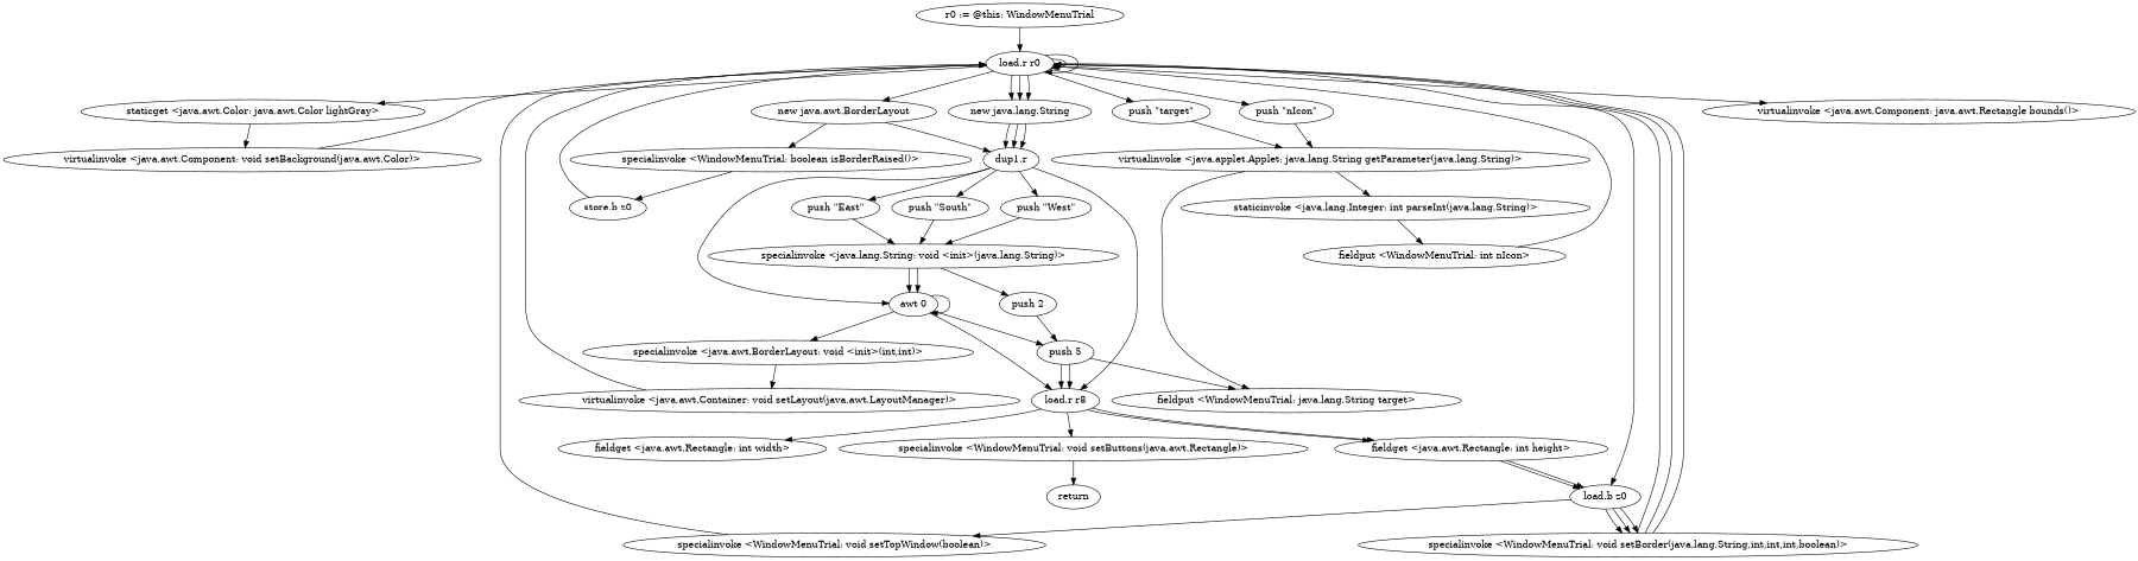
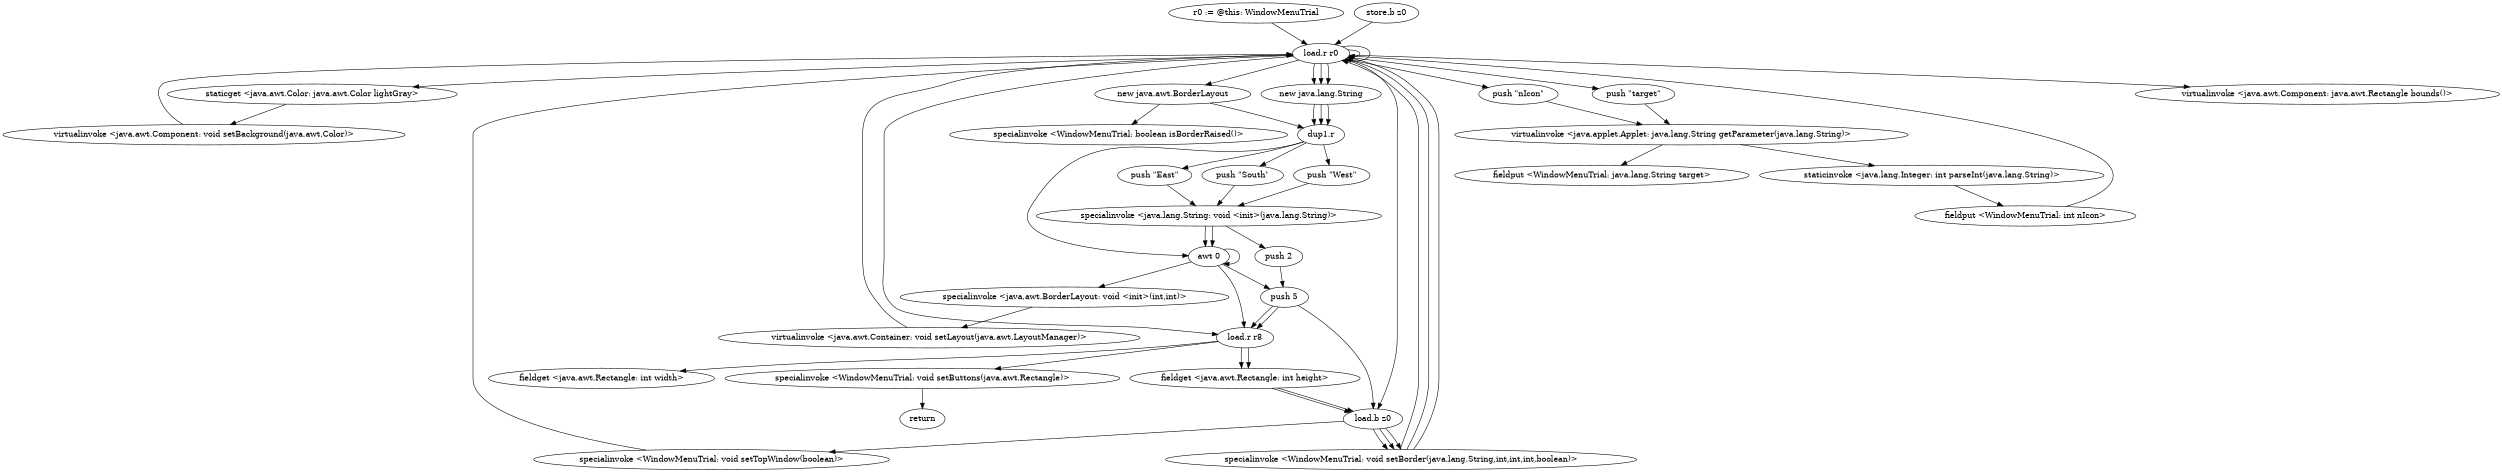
  digraph {
    "r0 := @this: WindowMenuTrial"
    "load.r r0"
    "staticget <java.awt.Color: java.awt.Color lightGray>"
    "new java.awt.BorderLayout"
    "push \"target\""
    "load.b z0"
    "virtualinvoke <java.awt.Component: java.awt.Rectangle bounds()>"
    "new java.lang.String"
    n9 [label="load.r r8"]
    "push \"nIcon\""
    "virtualinvoke <java.awt.Component: void setBackground(java.awt.Color)>"
    "specialinvoke <WindowMenuTrial: boolean isBorderRaised()>"
    "dup1.r"
    "virtualinvoke <java.applet.Applet: java.lang.String getParameter(java.lang.String)>"
    "store.b z0"
    "specialinvoke <WindowMenuTrial: void setTopWindow(boolean)>"
    "specialinvoke <WindowMenuTrial: void setBorder(java.lang.String,int,int,int,boolean)>"
    "fieldget <java.awt.Rectangle: int height>"
    "fieldget <java.awt.Rectangle: int width>"
    "specialinvoke <WindowMenuTrial: void setButtons(java.awt.Rectangle)>"
    n21 [label="awt 0"]
    "push \"West\""
    "push \"East\""
    "push \"South\""
    "specialinvoke <java.awt.BorderLayout: void <init>(int,int)>"
    "push 5"
    "specialinvoke <java.lang.String: void <init>(java.lang.String)>"
    "virtualinvoke <java.awt.Container: void setLayout(java.awt.LayoutManager)>"
    "fieldput <WindowMenuTrial: java.lang.String target>"
    "staticinvoke <java.lang.Integer: int parseInt(java.lang.String)>"
    "fieldput <WindowMenuTrial: int nIcon>"
    "push 2"
    return
    "r0 := @this: WindowMenuTrial" -> "load.r r0"
    "load.r r0" -> "load.r r0"
    "load.r r0" -> "load.r r0"
    "load.r r0" -> "staticget <java.awt.Color: java.awt.Color lightGray>"
    "load.r r0" -> "new java.awt.BorderLayout"
    "load.r r0" -> "push \"target\""
    "load.r r0" -> "load.b z0"
    "load.r r0" -> "virtualinvoke <java.awt.Component: java.awt.Rectangle bounds()>"
    "load.r r0" -> "new java.lang.String"
    "load.r r0" -> "new java.lang.String"
    "load.r r0" -> "new java.lang.String"
-   "dup1.r" -> n9
+   "load.r r0" -> n9
    "load.r r0" -> "push \"nIcon\""
    "staticget <java.awt.Color: java.awt.Color lightGray>" -> "virtualinvoke <java.awt.Component: void setBackground(java.awt.Color)>"
    "new java.awt.BorderLayout" -> "specialinvoke <WindowMenuTrial: boolean isBorderRaised()>"
    "new java.awt.BorderLayout" -> "dup1.r"
    "push \"target\"" -> "virtualinvoke <java.applet.Applet: java.lang.String getParameter(java.lang.String)>"
    "load.b z0" -> "specialinvoke <WindowMenuTrial: void setTopWindow(boolean)>"
    "load.b z0" -> "specialinvoke <WindowMenuTrial: void setBorder(java.lang.String,int,int,int,boolean)>"
    "load.b z0" -> "specialinvoke <WindowMenuTrial: void setBorder(java.lang.String,int,int,int,boolean)>"
    "load.b z0" -> "specialinvoke <WindowMenuTrial: void setBorder(java.lang.String,int,int,int,boolean)>"
    "new java.lang.String" -> "dup1.r"
    "new java.lang.String" -> "dup1.r"
    "new java.lang.String" -> "dup1.r"
    n9 -> "fieldget <java.awt.Rectangle: int height>"
    n9 -> "fieldget <java.awt.Rectangle: int height>"
    n9 -> "fieldget <java.awt.Rectangle: int width>"
    n9 -> "specialinvoke <WindowMenuTrial: void setButtons(java.awt.Rectangle)>"
    "push \"nIcon\"" -> "virtualinvoke <java.applet.Applet: java.lang.String getParameter(java.lang.String)>"
    "virtualinvoke <java.awt.Component: void setBackground(java.awt.Color)>" -> "load.r r0"
-   "specialinvoke <WindowMenuTrial: boolean isBorderRaised()>" -> "store.b z0"
    "dup1.r" -> n21
    "dup1.r" -> "push \"West\""
    "dup1.r" -> "push \"East\""
    "dup1.r" -> "push \"South\""
    "virtualinvoke <java.applet.Applet: java.lang.String getParameter(java.lang.String)>" -> "fieldput <WindowMenuTrial: java.lang.String target>"
    "virtualinvoke <java.applet.Applet: java.lang.String getParameter(java.lang.String)>" -> "staticinvoke <java.lang.Integer: int parseInt(java.lang.String)>"
    "store.b z0" -> "load.r r0"
    "specialinvoke <WindowMenuTrial: void setTopWindow(boolean)>" -> "load.r r0"
    "specialinvoke <WindowMenuTrial: void setBorder(java.lang.String,int,int,int,boolean)>" -> "load.r r0"
    "specialinvoke <WindowMenuTrial: void setBorder(java.lang.String,int,int,int,boolean)>" -> "load.r r0"
    "specialinvoke <WindowMenuTrial: void setBorder(java.lang.String,int,int,int,boolean)>" -> "load.r r0"
    "fieldget <java.awt.Rectangle: int height>" -> "load.b z0"
    "fieldget <java.awt.Rectangle: int height>" -> "load.b z0"
    "specialinvoke <WindowMenuTrial: void setButtons(java.awt.Rectangle)>" -> return
    n21 -> n9
    n21 -> n21
    n21 -> "specialinvoke <java.awt.BorderLayout: void <init>(int,int)>"
    n21 -> "push 5"
    "push \"West\"" -> "specialinvoke <java.lang.String: void <init>(java.lang.String)>"
    "push \"East\"" -> "specialinvoke <java.lang.String: void <init>(java.lang.String)>"
    "push \"South\"" -> "specialinvoke <java.lang.String: void <init>(java.lang.String)>"
    "specialinvoke <java.awt.BorderLayout: void <init>(int,int)>" -> "virtualinvoke <java.awt.Container: void setLayout(java.awt.LayoutManager)>"
-   "push 5" -> "fieldput <WindowMenuTrial: java.lang.String target>"
+   "push 5" -> "load.b z0"
    "push 5" -> n9
    "push 5" -> n9
    "specialinvoke <java.lang.String: void <init>(java.lang.String)>" -> n21
    "specialinvoke <java.lang.String: void <init>(java.lang.String)>" -> n21
    "specialinvoke <java.lang.String: void <init>(java.lang.String)>" -> "push 2"
    "virtualinvoke <java.awt.Container: void setLayout(java.awt.LayoutManager)>" -> "load.r r0"
    "staticinvoke <java.lang.Integer: int parseInt(java.lang.String)>" -> "fieldput <WindowMenuTrial: int nIcon>"
    "fieldput <WindowMenuTrial: int nIcon>" -> "load.r r0"
    "push 2" -> "push 5"
  }
